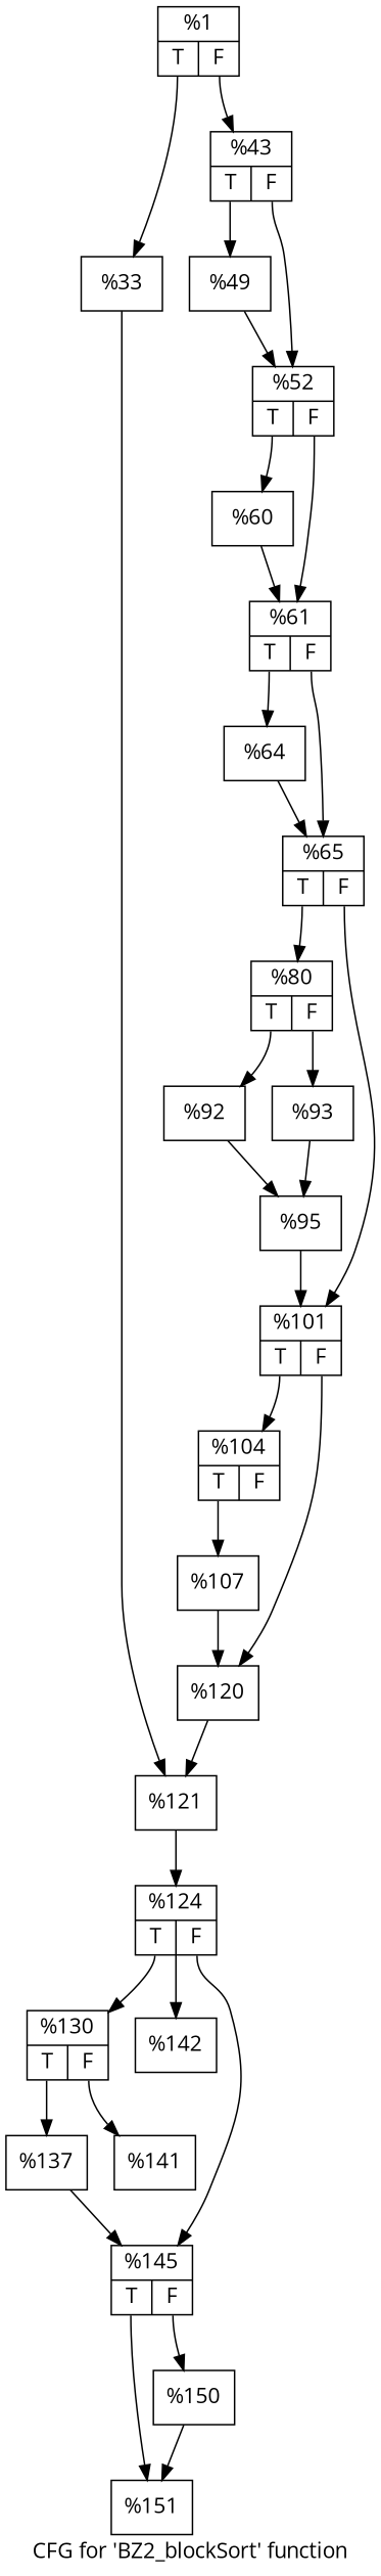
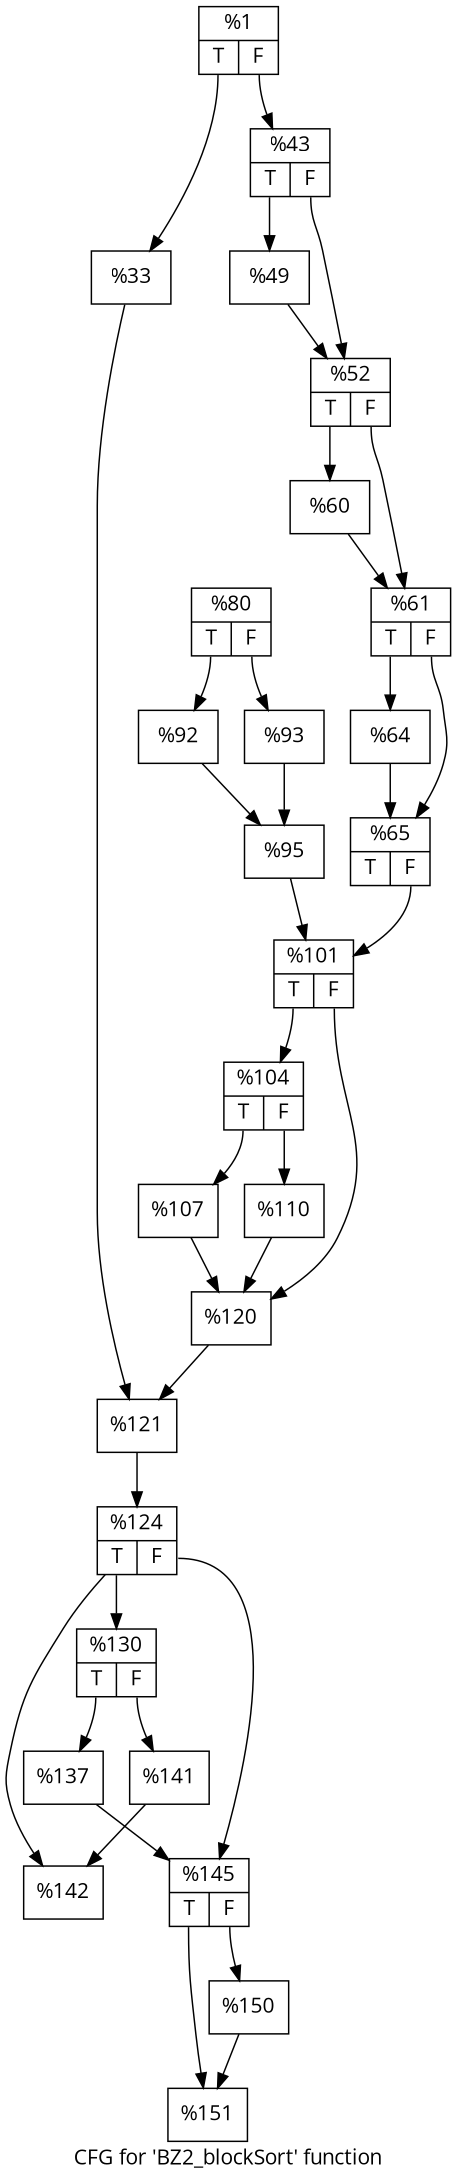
  digraph {
    fontname="Open Sans"
    label="CFG for 'BZ2_blockSort' function"
    node [fontname="Open Sans" shape=record]
    edge [fontname="Open Sans"]
    n1 [label="{%1|{<s0>T|<s1>F}}"]
    n2 [label="{%33}"]
    n3 [label="{%43|{<s0>T|<s1>F}}"]
    n4 [label="{%121}"]
    n5 [label="{%49}"]
    n6 [label="{%52|{<s0>T|<s1>F}}"]
    n7 [label="{%124|{<s0>T|<s1>F}}"]
    n8 [label="{%60}"]
    n9 [label="{%61|{<s0>T|<s1>F}}"]
    n10 [label="{%130|{<s0>T|<s1>F}}"]
    n11 [label="{%145|{<s0>T|<s1>F}}"]
    n12 [label="{%142}"]
    n13 [label="{%64}"]
    n14 [label="{%65|{<s0>T|<s1>F}}"]
    n15 [label="{%80|{<s0>T|<s1>F}}"]
    n16 [label="{%101|{<s0>T|<s1>F}}"]
    n17 [label="{%92}"]
    n18 [label="{%93}"]
    n19 [label="{%104|{<s0>T|<s1>F}}"]
    n20 [label="{%120}"]
    n21 [label="{%95}"]
    n22 [label="{%107}"]
+   n23 [label="{%110}"]
    n24 [label="{%137}"]
    n25 [label="{%141}"]
    n26 [label="{%151}"]
    n27 [label="{%150}"]
    n1 -> n2 [tailport=s0]
    n1 -> n3 [tailport=s1]
    n2 -> n4
    n3 -> n5 [tailport=s0]
    n3 -> n6 [tailport=s1]
    n4 -> n7
    n5 -> n6
    n6 -> n8 [tailport=s0]
    n6 -> n9 [tailport=s1]
    n7 -> n10 [tailport=s0]
    n7 -> n11 [tailport=s1]
    n7 -> n12
    n8 -> n9
    n9 -> n13 [tailport=s0]
    n9 -> n14 [tailport=s1]
    n10 -> n24 [tailport=s0]
    n10 -> n25 [tailport=s1]
    n11 -> n26 [tailport=s0]
    n11 -> n27 [tailport=s1]
    n13 -> n14
-   n14 -> n15 [tailport=s0]
    n14 -> n16 [tailport=s1]
    n15 -> n17 [tailport=s0]
    n15 -> n18 [tailport=s1]
    n16 -> n19 [tailport=s0]
    n16 -> n20 [tailport=s1]
    n17 -> n21
    n18 -> n21
    n19 -> n22 [tailport=s0]
+   n19 -> n23 [tailport=s1]
    n20 -> n4
    n21 -> n16
    n22 -> n20
+   n23 -> n20
    n24 -> n11
+   n25 -> n12
    n27 -> n26
  }
